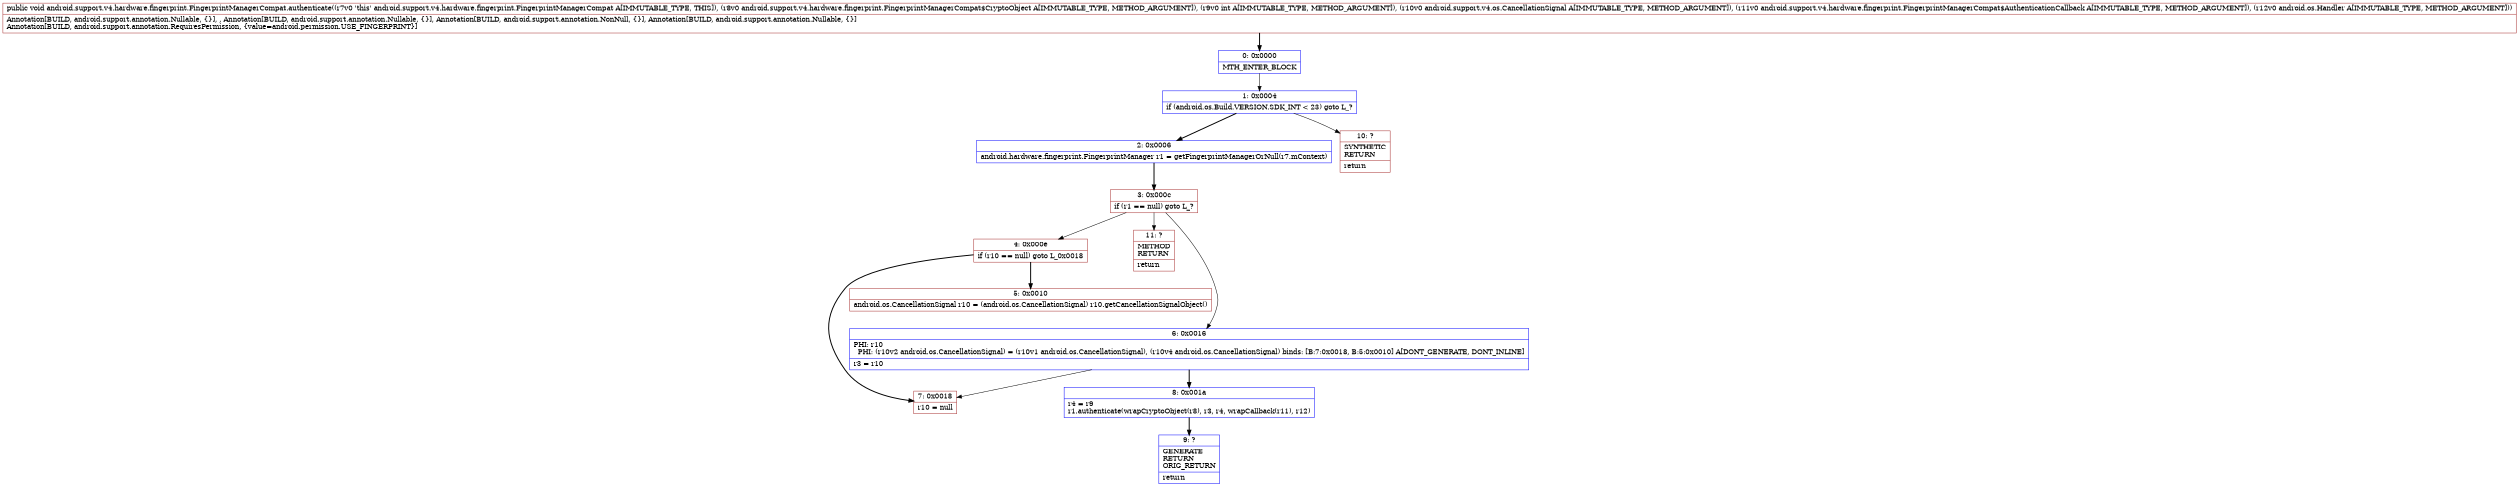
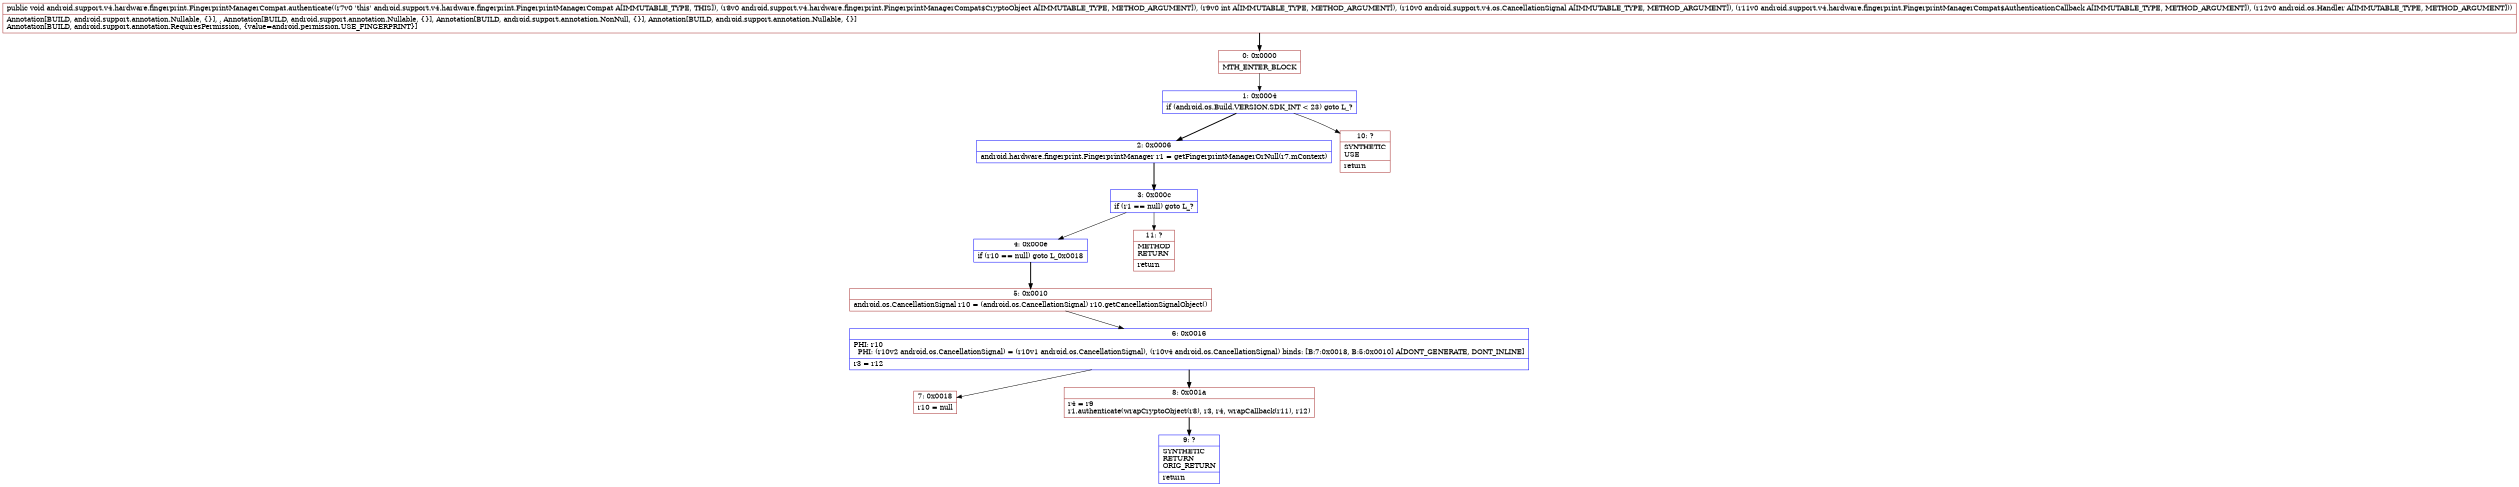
  digraph {
    fontname="DejaVu Serif"
    node [color=blue fontname="DejaVu Serif" shape=record]
    edge [fontname="DejaVu Serif" style=bold]
-   n1 [label="{0\:\ 0x0000|MTH_ENTER_BLOCK\l}"]
+   n1 [color=brown label="{0\:\ 0x0000|MTH_ENTER_BLOCK\l}"]
    n2 [label="{1\:\ 0x0004|if (android.os.Build.VERSION.SDK_INT \< 23) goto L_?\l}"]
    n3 [label="{2\:\ 0x0006|android.hardware.fingerprint.FingerprintManager r1 = getFingerprintManagerOrNull(r7.mContext)\l}"]
-   n4 [color=brown label="{10\:\ ?|SYNTHETIC\lRETURN\l|return\l}"]
-   n5 [color=brown label="{3\:\ 0x000c|if (r1 == null) goto L_?\l}"]
-   n6 [color=brown label="{4\:\ 0x000e|if (r10 == null) goto L_0x0018\l}"]
+   n4 [color=brown label="{10\:\ ?|SYNTHETIC\lUSE\l|return\l}"]
+   n5 [label="{3\:\ 0x000c|if (r1 == null) goto L_?\l}"]
+   n6 [label="{4\:\ 0x000e|if (r10 == null) goto L_0x0018\l}"]
    n7 [color=brown label="{11\:\ ?|METHOD\lRETURN\l|return\l}"]
    n8 [color=brown label="{5\:\ 0x0010|android.os.CancellationSignal r10 = (android.os.CancellationSignal) r10.getCancellationSignalObject()\l}"]
    n9 [color=brown label="{7\:\ 0x0018|r10 = null\l}"]
-   n10 [label="{6\:\ 0x0016|PHI: r10 \l  PHI: (r10v2 android.os.CancellationSignal) = (r10v1 android.os.CancellationSignal), (r10v4 android.os.CancellationSignal) binds: [B:7:0x0018, B:5:0x0010] A[DONT_GENERATE, DONT_INLINE]\l|r3 = r10\l}"]
-   n11 [label="{8\:\ 0x001a|r4 = r9\lr1.authenticate(wrapCryptoObject(r8), r3, r4, wrapCallback(r11), r12)\l}"]
-   n12 [label="{9\:\ ?|GENERATE\lRETURN\lORIG_RETURN\l|return\l}"]
+   n10 [label="{6\:\ 0x0016|PHI: r10 \l  PHI: (r10v2 android.os.CancellationSignal) = (r10v1 android.os.CancellationSignal), (r10v4 android.os.CancellationSignal) binds: [B:7:0x0018, B:5:0x0010] A[DONT_GENERATE, DONT_INLINE]\l|r3 = r12\l}"]
+   n11 [color=brown label="{8\:\ 0x001a|r4 = r9\lr1.authenticate(wrapCryptoObject(r8), r3, r4, wrapCallback(r11), r12)\l}"]
+   n12 [label="{9\:\ ?|SYNTHETIC\lRETURN\lORIG_RETURN\l|return\l}"]
    n13 [color=brown label="{public void android.support.v4.hardware.fingerprint.FingerprintManagerCompat.authenticate((r7v0 'this' android.support.v4.hardware.fingerprint.FingerprintManagerCompat A[IMMUTABLE_TYPE, THIS]), (r8v0 android.support.v4.hardware.fingerprint.FingerprintManagerCompat$CryptoObject A[IMMUTABLE_TYPE, METHOD_ARGUMENT]), (r9v0 int A[IMMUTABLE_TYPE, METHOD_ARGUMENT]), (r10v0 android.support.v4.os.CancellationSignal A[IMMUTABLE_TYPE, METHOD_ARGUMENT]), (r11v0 android.support.v4.hardware.fingerprint.FingerprintManagerCompat$AuthenticationCallback A[IMMUTABLE_TYPE, METHOD_ARGUMENT]), (r12v0 android.os.Handler A[IMMUTABLE_TYPE, METHOD_ARGUMENT]))  | Annotation[BUILD, android.support.annotation.Nullable, \{\}], , Annotation[BUILD, android.support.annotation.Nullable, \{\}], Annotation[BUILD, android.support.annotation.NonNull, \{\}], Annotation[BUILD, android.support.annotation.Nullable, \{\}]\lAnnotation[BUILD, android.support.annotation.RequiresPermission, \{value=android.permission.USE_FINGERPRINT\}]\l}"]
    n1 -> n2 [style=solid]
    n2 -> n3
    n2 -> n4 [style=solid]
    n3 -> n5
    n5 -> n6 [style=solid]
    n5 -> n7 [style=solid]
    n6 -> n8
-   n6 -> n9
-   n5 -> n10 [style=solid]
+   n8 -> n10 [style=solid]
    n10 -> n9 [style=solid]
    n10 -> n11
    n11 -> n12
    n13 -> n1
  }
